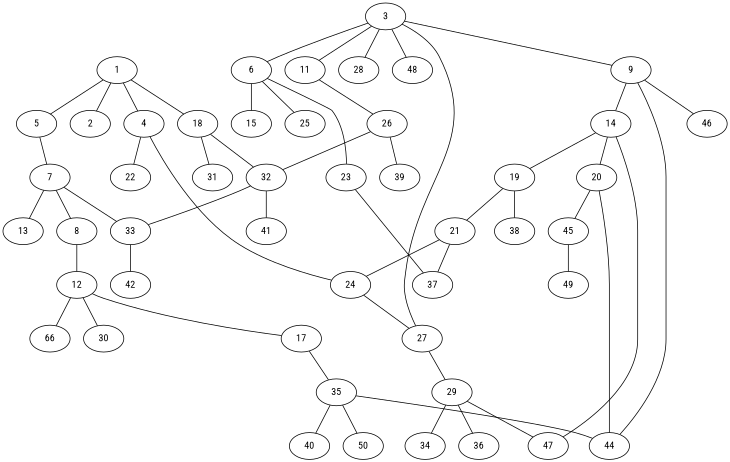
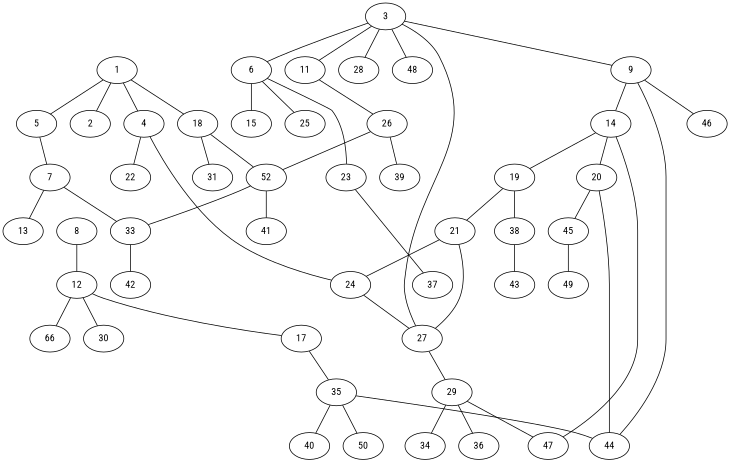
  graph {
    fontname="Roboto Condensed"
    node [fontname="Roboto Condensed"]
    edge [fontname="Roboto Condensed"]
    1
    2
    4
    5
    18
    3
    6
    9
    11
    27
    28
    48
    22
    24
    7
    15
    23
    25
    31
-   32
+   32 [label=52]
    14
    44
    46
    26
    29
    8
    13
    33
    37
    41
    19
    20
    47
    39
    34
    36
    12
    42
    n39 [label=66]
    17
    30
    35
    21
    38
    45
    49
    40
    50
+   43
    1 -- 2
    1 -- 4
    1 -- 5
    1 -- 18
    4 -- 22
    4 -- 24
    5 -- 7
    18 -- 31
    18 -- 32
    3 -- 6
    3 -- 9
    3 -- 11
    3 -- 27
    3 -- 28
    3 -- 48
    6 -- 15
    6 -- 23
    6 -- 25
    9 -- 14
    9 -- 44
    9 -- 46
    11 -- 26
    27 -- 29
    24 -- 27
-   7 -- 8
    7 -- 13
    7 -- 33
    23 -- 37
    32 -- 33
    32 -- 41
    14 -- 19
    14 -- 20
    14 -- 47
    26 -- 32
    26 -- 39
    29 -- 47
    29 -- 34
    29 -- 36
    8 -- 12
    33 -- 42
    19 -- 21
    19 -- 38
    20 -- 44
    20 -- 45
    12 -- n39
    12 -- 17
    12 -- 30
    17 -- 35
    35 -- 44
    35 -- 40
    35 -- 50
    21 -- 24
-   21 -- 37
+   21 -- 27
+   38 -- 43
    45 -- 49
  }
